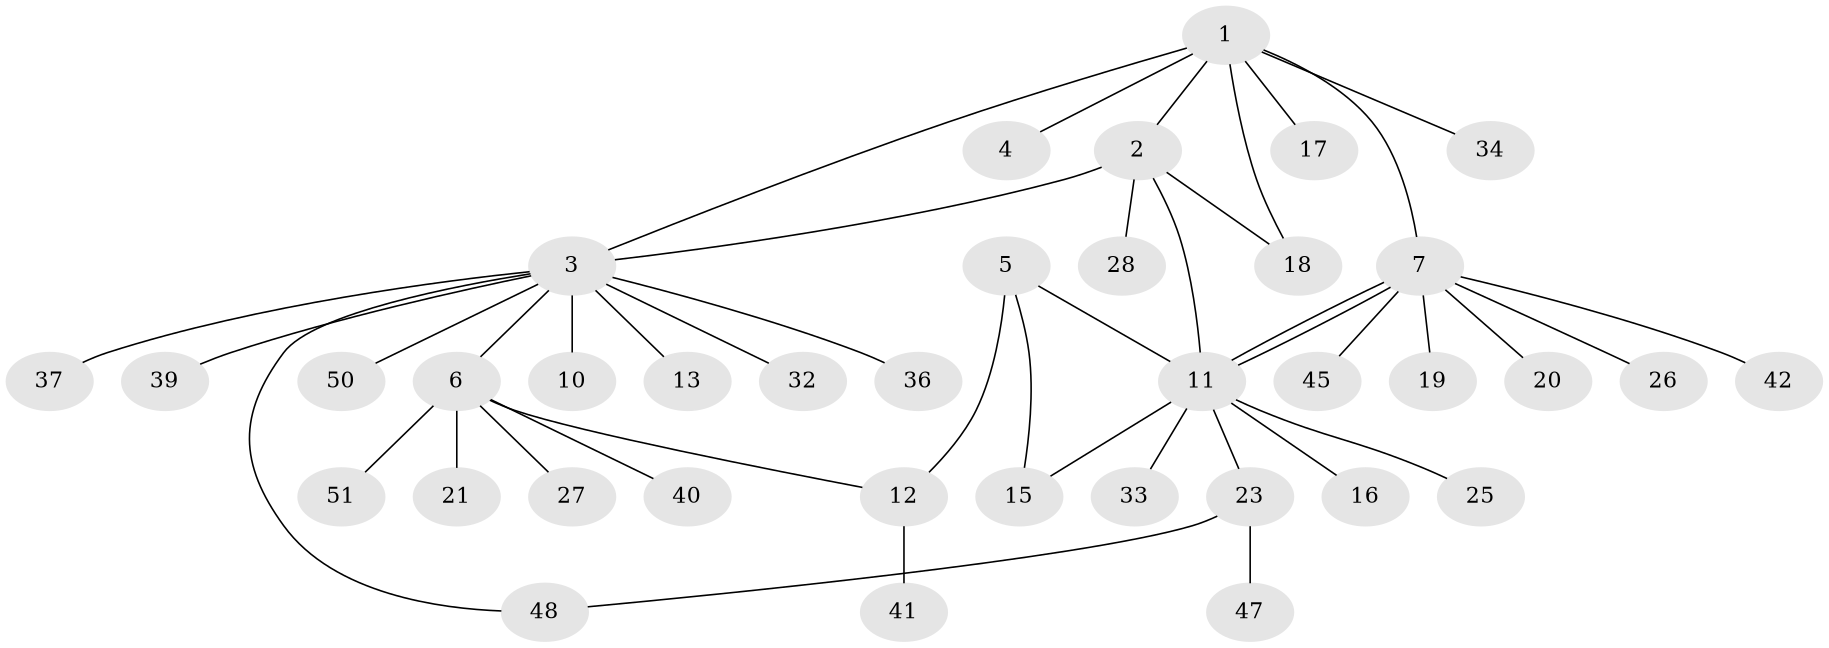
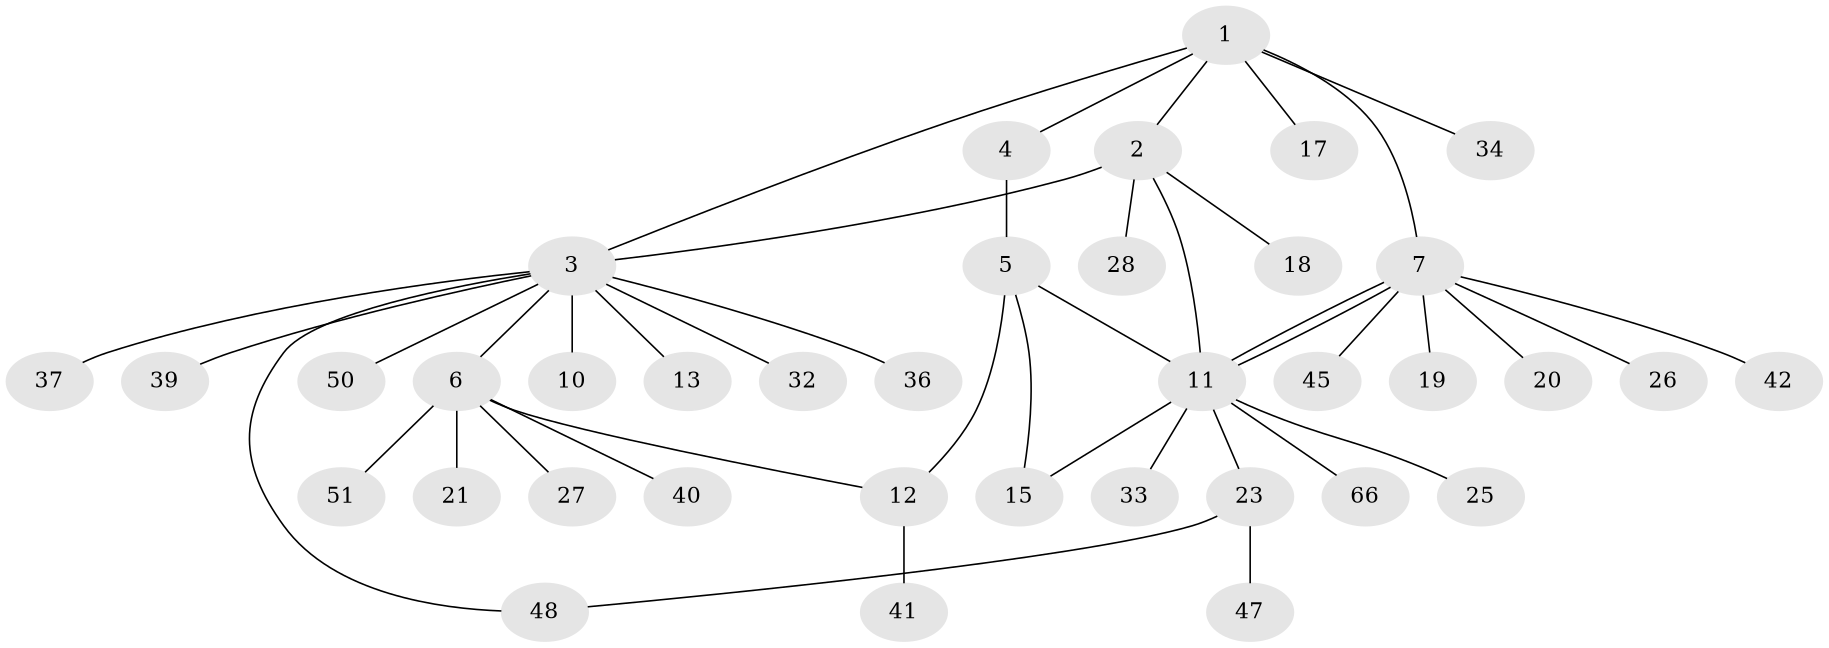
  graph {
    node [color=gray90 style=filled]
    1 [super="+9"]
    2 [super="+14"]
    3 [super="+8"]
    4
    7 [super="+19"]
    17 [super="+44"]
    18 [super="+30"]
    34
    11 [super="+31"]
    28
    6 [super="+22"]
    10
    13
    32
    36 [super="+43"]
    37
    39
    48
    50
    5 [super="+29"]
    20
    26
    42
    45
    n25 [label=19]
    15 [super="+35"]
-   16
+   16 [label=66]
    23 [super="+24"]
    25
    33
    12 [super="+38"]
    21
    27
    40
    51
    41
    47
    1 -- 2
    1 -- 3
    1 -- 4
    1 -- 7
    1 -- 17
-   1 -- 18
    1 -- 34
    2 -- 3
    2 -- 18
    2 -- 11
    2 -- 28
    3 -- 6
    3 -- 10
    3 -- 13
    3 -- 32
    3 -- 36
    3 -- 37
    3 -- 39
    3 -- 48
    3 -- 50
+   4 -- 5
    7 -- 11
    7 -- 11
    7 -- 20
    7 -- 26
    7 -- 42
    7 -- 45
    7 -- n25
    11 -- 15
    11 -- 16
    11 -- 23
    11 -- 25
    11 -- 33
    6 -- 12
    6 -- 21
    6 -- 27
    6 -- 40
    6 -- 51
    5 -- 11
    5 -- 15
    5 -- 12 [weight=2]
    23 -- 48
    23 -- 47
    12 -- 41
  }
